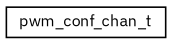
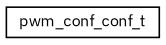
  digraph {
    rankdir=LR
    fontname="IBM Plex Sans"
-   n1 [color=black fillcolor=white fontname="IBM Plex Sans" fontsize=10 height=0.2 label=pwm_conf_chan_t shape=record style=filled width=0.4]
+   n1 [color=black fillcolor=white fontname="IBM Plex Sans" fontsize=10 height=0.2 label=pwm_conf_conf_t shape=record style=filled width=0.4]
  }
